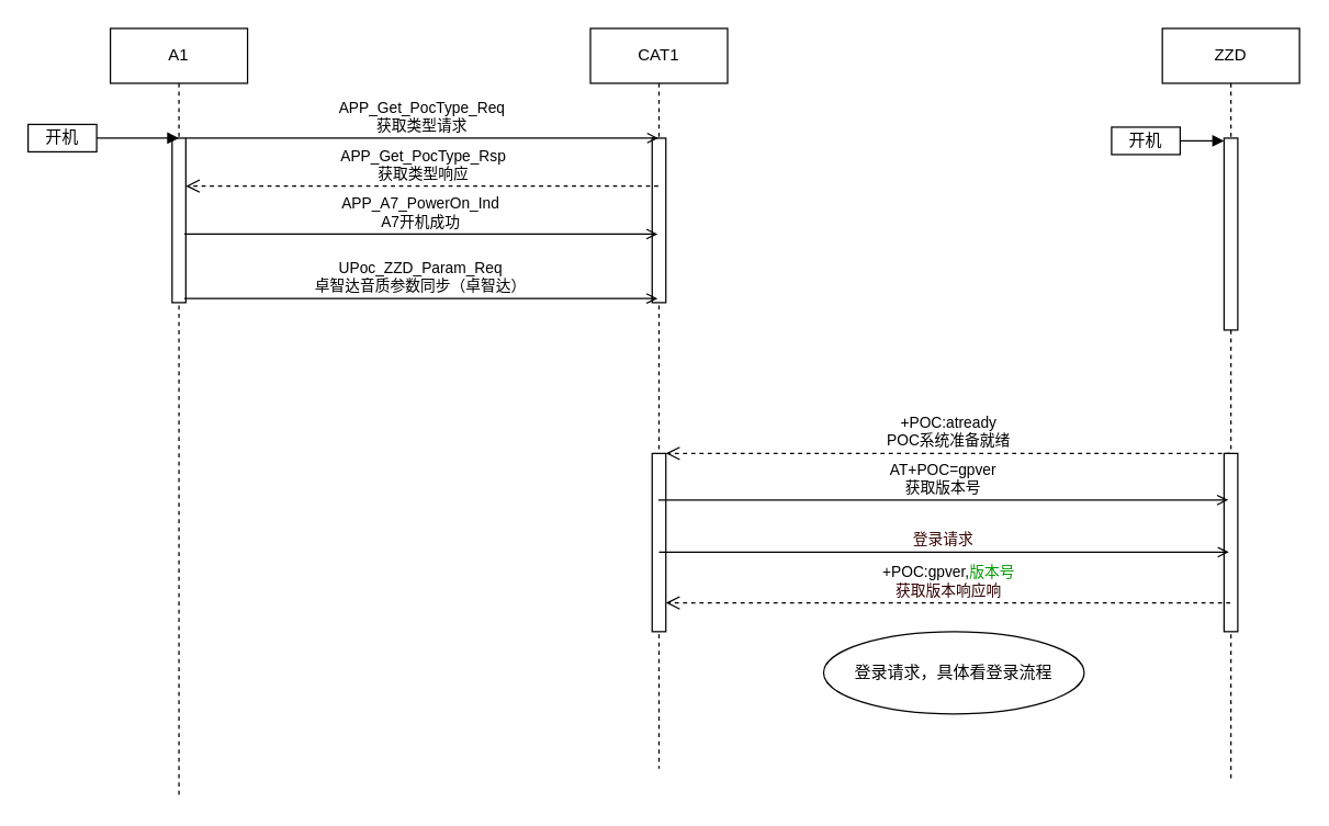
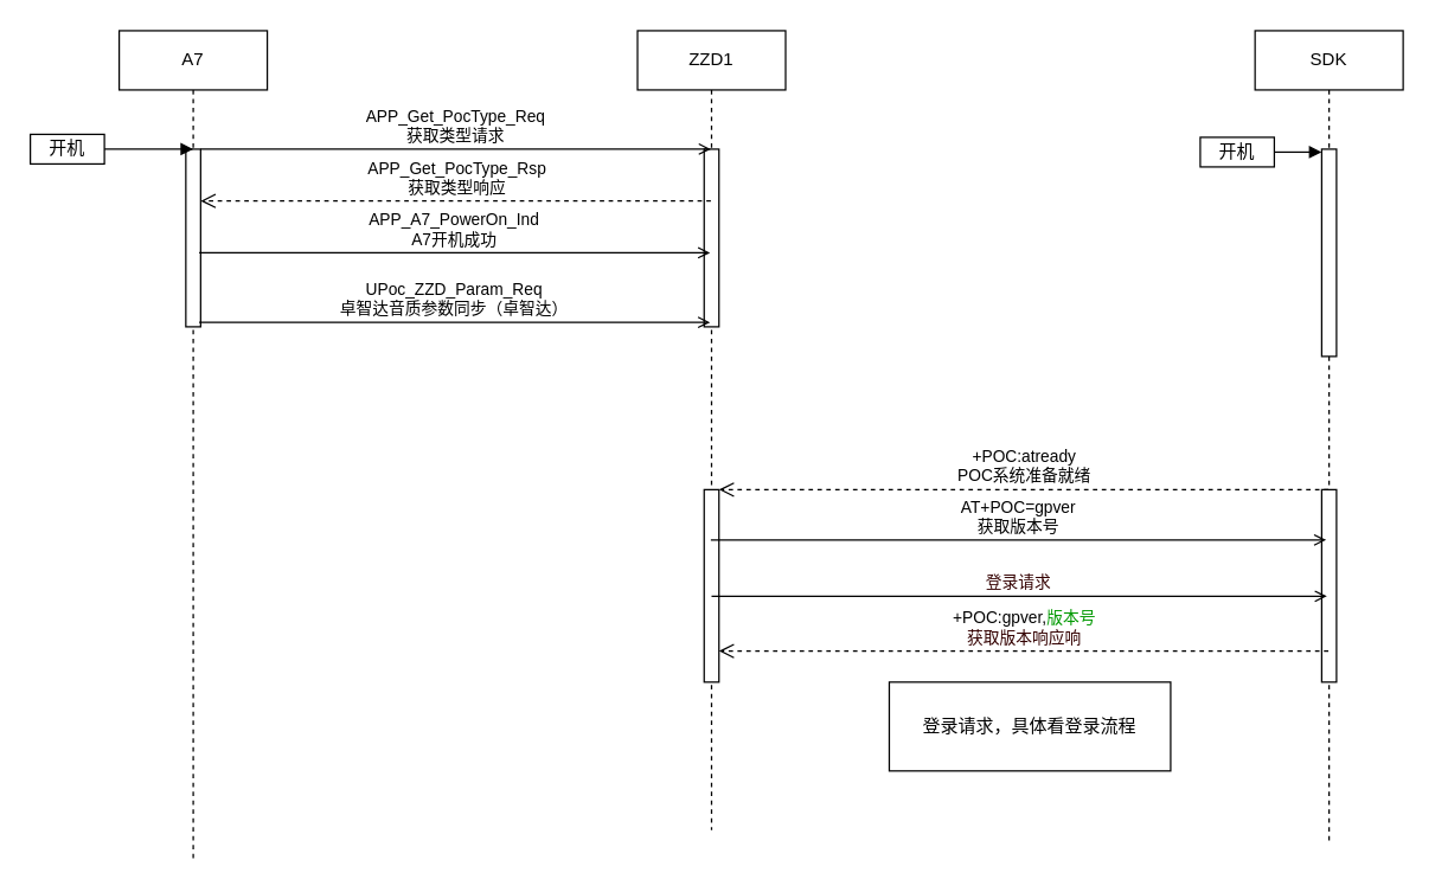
  <mxCell id="0" />
  <mxCell id="1" parent="0" />
- <mxCell id="2" value="A1" style="shape=umlLifeline;perimeter=lifelinePerimeter;whiteSpace=wrap;html=1;container=1;dropTarget=0;collapsible=0;recursiveResize=0;outlineConnect=0;portConstraint=eastwest;newEdgeStyle={&quot;curved&quot;:0,&quot;rounded&quot;:0};" parent="1" vertex="1"><mxGeometry x="80" y="20" width="100" height="560" as="geometry" /></mxCell>
+ <mxCell id="2" value="A7" style="shape=umlLifeline;perimeter=lifelinePerimeter;whiteSpace=wrap;html=1;container=1;dropTarget=0;collapsible=0;recursiveResize=0;outlineConnect=0;portConstraint=eastwest;newEdgeStyle={&quot;curved&quot;:0,&quot;rounded&quot;:0};" parent="1" vertex="1"><mxGeometry x="80" y="20" width="100" height="560" as="geometry" /></mxCell>
  <mxCell id="3" value="" style="html=1;points=[[0,0,0,0,5],[0,1,0,0,-5],[1,0,0,0,5],[1,1,0,0,-5]];perimeter=orthogonalPerimeter;outlineConnect=0;targetShapes=umlLifeline;portConstraint=eastwest;newEdgeStyle={&quot;curved&quot;:0,&quot;rounded&quot;:0};" parent="2" vertex="1"><mxGeometry x="45" y="80" width="10" height="120" as="geometry" /></mxCell>
- <mxCell id="4" value="CAT1" style="shape=umlLifeline;perimeter=lifelinePerimeter;whiteSpace=wrap;html=1;container=1;dropTarget=0;collapsible=0;recursiveResize=0;outlineConnect=0;portConstraint=eastwest;newEdgeStyle={&quot;curved&quot;:0,&quot;rounded&quot;:0};" parent="1" vertex="1"><mxGeometry x="430" y="20" width="100" height="540" as="geometry" /></mxCell>
+ <mxCell id="4" value="ZZD1" style="shape=umlLifeline;perimeter=lifelinePerimeter;whiteSpace=wrap;html=1;container=1;dropTarget=0;collapsible=0;recursiveResize=0;outlineConnect=0;portConstraint=eastwest;newEdgeStyle={&quot;curved&quot;:0,&quot;rounded&quot;:0};" parent="1" vertex="1"><mxGeometry x="430" y="20" width="100" height="540" as="geometry" /></mxCell>
  <mxCell id="5" value="" style="html=1;points=[[0,0,0,0,5],[0,1,0,0,-5],[1,0,0,0,5],[1,1,0,0,-5]];perimeter=orthogonalPerimeter;outlineConnect=0;targetShapes=umlLifeline;portConstraint=eastwest;newEdgeStyle={&quot;curved&quot;:0,&quot;rounded&quot;:0};" parent="4" vertex="1"><mxGeometry x="45" y="80" width="10" height="120" as="geometry" /></mxCell>
  <mxCell id="6" value="" style="html=1;points=[[0,0,0,0,5],[0,1,0,0,-5],[1,0,0,0,5],[1,1,0,0,-5]];perimeter=orthogonalPerimeter;outlineConnect=0;targetShapes=umlLifeline;portConstraint=eastwest;newEdgeStyle={&quot;curved&quot;:0,&quot;rounded&quot;:0};" parent="4" vertex="1"><mxGeometry x="45" y="310" width="10" height="130" as="geometry" /></mxCell>
  <mxCell id="7" value="开机" style="rounded=0;whiteSpace=wrap;html=1;" parent="1" vertex="1"><mxGeometry x="20" y="90" width="50" height="20" as="geometry" /></mxCell>
  <mxCell id="8" value="APP_Get_PocType_Rsp&lt;br&gt;获取类型响应" style="html=1;verticalAlign=bottom;endArrow=open;dashed=1;endSize=8;curved=0;rounded=0;" parent="1" source="4" edge="1"><mxGeometry relative="1" as="geometry"><mxPoint x="335" y="135" as="sourcePoint" /><mxPoint x="135" y="135" as="targetPoint" /><Array as="points"><mxPoint x="310" y="135" /></Array></mxGeometry></mxCell>
- <mxCell id="9" value="ZZD" style="shape=umlLifeline;perimeter=lifelinePerimeter;whiteSpace=wrap;html=1;container=1;dropTarget=0;collapsible=0;recursiveResize=0;outlineConnect=0;portConstraint=eastwest;newEdgeStyle={&quot;curved&quot;:0,&quot;rounded&quot;:0};" parent="1" vertex="1"><mxGeometry x="847" y="20" width="100" height="550" as="geometry" /></mxCell>
+ <mxCell id="9" value="SDK" style="shape=umlLifeline;perimeter=lifelinePerimeter;whiteSpace=wrap;html=1;container=1;dropTarget=0;collapsible=0;recursiveResize=0;outlineConnect=0;portConstraint=eastwest;newEdgeStyle={&quot;curved&quot;:0,&quot;rounded&quot;:0};" parent="1" vertex="1"><mxGeometry x="847" y="20" width="100" height="550" as="geometry" /></mxCell>
  <mxCell id="10" value="" style="html=1;points=[[0,0,0,0,5],[0,1,0,0,-5],[1,0,0,0,5],[1,1,0,0,-5]];perimeter=orthogonalPerimeter;outlineConnect=0;targetShapes=umlLifeline;portConstraint=eastwest;newEdgeStyle={&quot;curved&quot;:0,&quot;rounded&quot;:0};" parent="9" vertex="1"><mxGeometry x="45" y="80" width="10" height="140" as="geometry" /></mxCell>
  <mxCell id="11" value="" style="html=1;points=[[0,0,0,0,5],[0,1,0,0,-5],[1,0,0,0,5],[1,1,0,0,-5]];perimeter=orthogonalPerimeter;outlineConnect=0;targetShapes=umlLifeline;portConstraint=eastwest;newEdgeStyle={&quot;curved&quot;:0,&quot;rounded&quot;:0};" parent="9" vertex="1"><mxGeometry x="45" y="310" width="10" height="130" as="geometry" /></mxCell>
  <mxCell id="12" value="+POC:atready&lt;br&gt;POC系统准备就绪" style="html=1;verticalAlign=bottom;endArrow=open;dashed=1;endSize=8;curved=0;rounded=0;" parent="1" source="9" edge="1"><mxGeometry x="0.0" relative="1" as="geometry"><mxPoint x="685" y="330" as="sourcePoint" /><mxPoint x="485" y="330" as="targetPoint" /><Array as="points"><mxPoint x="660" y="330" /></Array><mxPoint as="offset" /></mxGeometry></mxCell>
  <mxCell id="13" value="+POC:gpver,&lt;font color=&quot;#009900&quot;&gt;版本号&lt;/font&gt;&lt;br&gt;&lt;font color=&quot;#330000&quot;&gt;获取版本响应响&lt;/font&gt;" style="html=1;verticalAlign=bottom;endArrow=open;dashed=1;endSize=8;curved=0;rounded=0;" parent="1" edge="1"><mxGeometry x="0.0" relative="1" as="geometry"><mxPoint x="896.5" y="439" as="sourcePoint" /><mxPoint x="485" y="439" as="targetPoint" /><Array as="points"><mxPoint x="660" y="439" /></Array><mxPoint as="offset" /></mxGeometry></mxCell>
  <mxCell id="14" value="&lt;span style=&quot;background-color: rgb(255, 255, 255);&quot;&gt;APP_Get_PocType_Req&lt;/span&gt;&lt;br&gt;&lt;span style=&quot;background-color: rgb(255, 255, 255);&quot;&gt;获取类型请求&lt;/span&gt;" style="html=1;verticalAlign=bottom;labelBackgroundColor=none;endArrow=open;endFill=0;rounded=0;exitX=1.5;exitY=0;exitDx=0;exitDy=0;exitPerimeter=0;" parent="1" target="4" edge="1"><mxGeometry width="160" relative="1" as="geometry"><mxPoint x="135" y="100" as="sourcePoint" /><mxPoint x="295" y="99.5" as="targetPoint" /><mxPoint as="offset" /></mxGeometry></mxCell>
  <mxCell id="15" value="&lt;span style=&quot;background-color: rgb(255, 255, 255);&quot;&gt;APP_A7_PowerOn_Ind&lt;/span&gt;&lt;br&gt;&lt;span style=&quot;background-color: rgb(255, 255, 255);&quot;&gt;A7开机成功&lt;/span&gt;" style="html=1;verticalAlign=bottom;labelBackgroundColor=none;endArrow=open;endFill=0;rounded=0;exitX=1.5;exitY=0;exitDx=0;exitDy=0;exitPerimeter=0;" parent="1" edge="1"><mxGeometry x="-0.002" width="160" relative="1" as="geometry"><mxPoint x="134" y="170" as="sourcePoint" /><mxPoint x="479" y="170" as="targetPoint" /><mxPoint as="offset" /></mxGeometry></mxCell>
  <mxCell id="16" value="&lt;span style=&quot;background-color: rgb(255, 255, 255);&quot;&gt;UPoc_ZZD_Param_Req&lt;/span&gt;&lt;br&gt;&lt;span style=&quot;background-color: rgb(255, 255, 255);&quot;&gt;卓智达音质参数同步（卓智达）&lt;/span&gt;" style="html=1;verticalAlign=bottom;labelBackgroundColor=none;endArrow=open;endFill=0;rounded=0;exitX=1.5;exitY=0;exitDx=0;exitDy=0;exitPerimeter=0;" parent="1" edge="1"><mxGeometry x="-0.002" width="160" relative="1" as="geometry"><mxPoint x="134" y="217" as="sourcePoint" /><mxPoint x="479" y="217" as="targetPoint" /><mxPoint as="offset" /></mxGeometry></mxCell>
  <mxCell id="17" value="开机" style="rounded=0;whiteSpace=wrap;html=1;" parent="1" vertex="1"><mxGeometry x="810" y="92" width="50" height="20" as="geometry" /></mxCell>
  <mxCell id="18" value="" style="html=1;verticalAlign=bottom;labelBackgroundColor=none;endArrow=block;endFill=1;rounded=0;exitX=1;exitY=0.5;exitDx=0;exitDy=0;" parent="1" source="17" edge="1"><mxGeometry width="160" relative="1" as="geometry"><mxPoint x="810" y="105" as="sourcePoint" /><mxPoint x="892" y="102" as="targetPoint" /></mxGeometry></mxCell>
  <mxCell id="19" value="&lt;span style=&quot;background-color: rgb(255, 255, 255);&quot;&gt;AT+POC=gpver&lt;/span&gt;&lt;br&gt;&lt;span style=&quot;background-color: rgb(255, 255, 255);&quot;&gt;获取版本号&lt;/span&gt;" style="html=1;verticalAlign=bottom;labelBackgroundColor=none;endArrow=open;endFill=0;rounded=0;" parent="1" edge="1"><mxGeometry x="-0.003" width="160" relative="1" as="geometry"><mxPoint x="479.5" y="364" as="sourcePoint" /><mxPoint x="895" y="364" as="targetPoint" /><mxPoint as="offset" /></mxGeometry></mxCell>
  <mxCell id="20" value="&lt;font color=&quot;#330000&quot;&gt;登录请求&lt;/font&gt;" style="html=1;verticalAlign=bottom;labelBackgroundColor=none;endArrow=open;endFill=0;rounded=0;" parent="1" edge="1"><mxGeometry x="-0.002" width="160" relative="1" as="geometry"><mxPoint x="480" y="402" as="sourcePoint" /><mxPoint x="895.5" y="402" as="targetPoint" /><mxPoint as="offset" /></mxGeometry></mxCell>
- <mxCell id="21" value="登录请求，具体看登录流程" style="ellipse;whiteSpace=wrap;html=1;" parent="1" vertex="1"><mxGeometry x="600" y="460" width="190" height="60" as="geometry" /></mxCell>
+ <mxCell id="21" value="登录请求，具体看登录流程" style="rounded=0;whiteSpace=wrap;html=1;" parent="1" vertex="1"><mxGeometry x="600" y="460" width="190" height="60" as="geometry" /></mxCell>
  <mxCell id="22" value="" style="html=1;verticalAlign=bottom;labelBackgroundColor=none;endArrow=block;endFill=1;rounded=0;exitX=1;exitY=0.5;exitDx=0;exitDy=0;" edge="1" parent="1"><mxGeometry width="160" relative="1" as="geometry"><mxPoint x="70" y="100" as="sourcePoint" /><mxPoint x="130" y="100" as="targetPoint" /></mxGeometry></mxCell>
